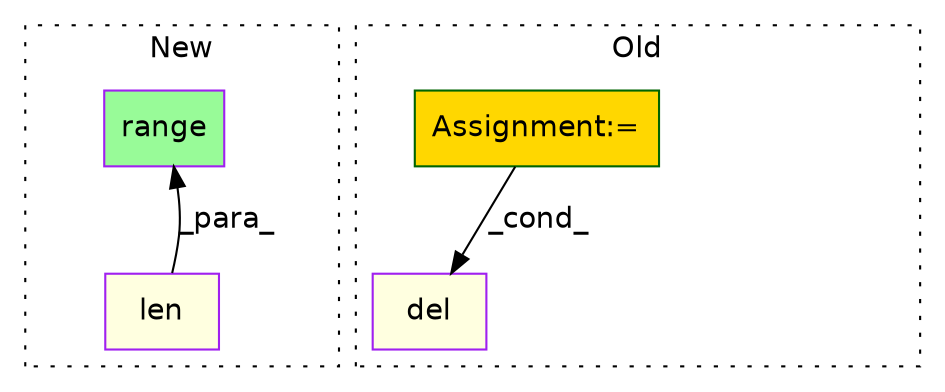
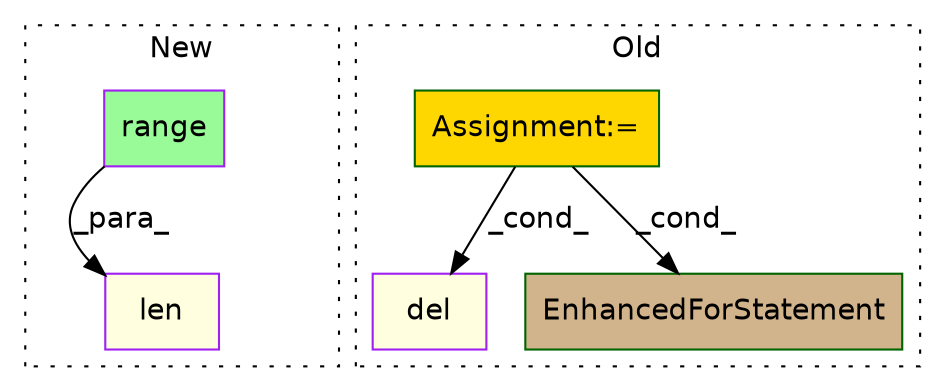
  digraph {
    fontname="DejaVu Sans"
    node [a=32 color=purple fillcolor=lightyellow fontname="DejaVu Sans" l="4,1" shape=box style=filled]
    edge [fontname="DejaVu Sans"]
    n1 [fillcolor=palegreen l="6,1" label=range s="627,640"]
    n2 [label=len s="633,639"]
    n3 [label=del s="398,407"]
+   n4 [a=70 color=darkgreen fillcolor=tan l="53,2" label=EnhancedForStatement s="222,301"]
    n5 [a=7 color=darkgreen fillcolor=gold l=1 label="Assignment:=" s=187]
    subgraph cluster_1 {
      label=New
      style=dotted
      n1
      n2
    }
    subgraph cluster_2 {
      label=Old
      style=dotted
      n3
+     n4
      n5
    }
-   n2 -> n1 [label=_para_]
+   n1 -> n2 [label=_para_]
    n5 -> n3 [label=_cond_]
+   n5 -> n4 [label=_cond_]
  }
